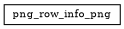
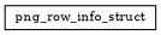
  digraph {
    rankdir=LR
    fontname="DejaVu Serif"
-   n1 [color=black fillcolor=white fontname="DejaVu Serif" fontsize=10 height=0.2 label=png_row_info_png shape=record style=filled width=0.4]
+   n1 [color=black fillcolor=white fontname="DejaVu Serif" fontsize=10 height=0.2 label=png_row_info_struct shape=record style=filled width=0.4]
  }
